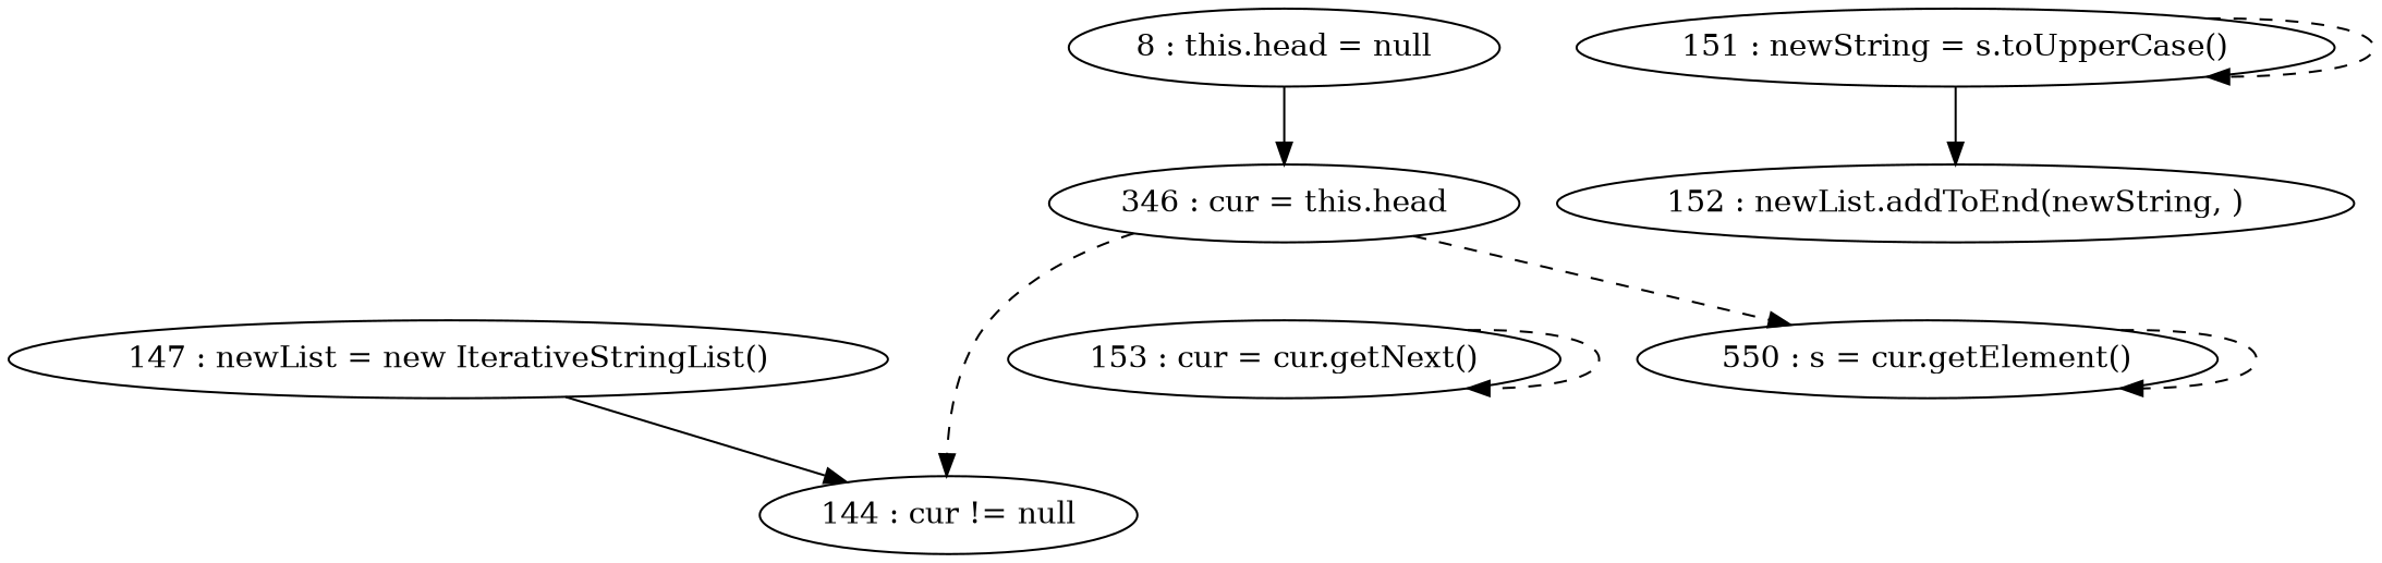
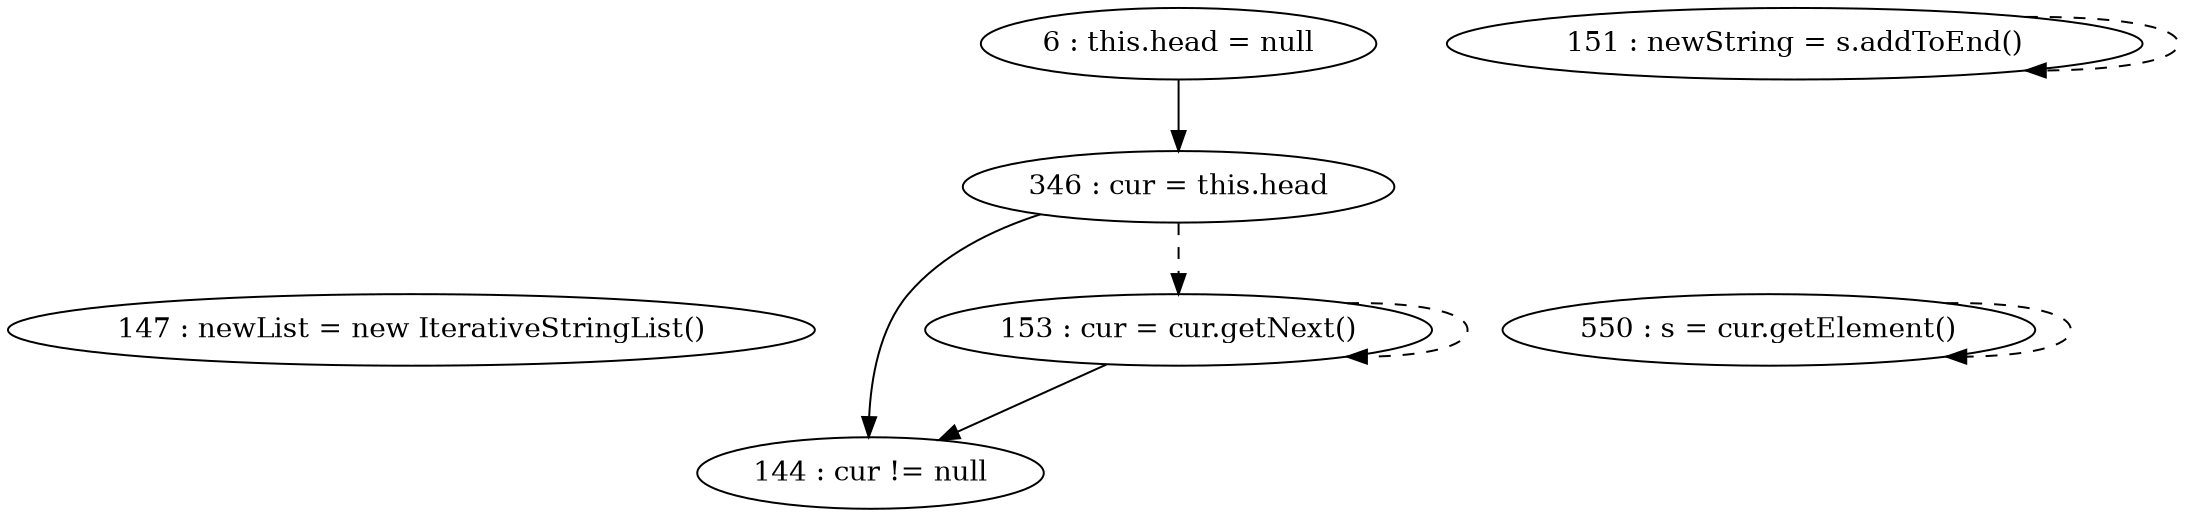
  digraph {
    n1 [label="346 : cur = this.head"]
-   "6 : this.head = null" [label="8 : this.head = null"]
+   "6 : this.head = null"
    n3 [label="144 : cur != null"]
    "153 : cur = cur.getNext()"
    "147 : newList = new IterativeStringList()"
    n6 [label="550 : s = cur.getElement()"]
-   "151 : newString = s.toUpperCase()"
-   "152 : newList.addToEnd(newString, )"
-   n1 -> n3 [style=dashed]
-   n1 -> n6 [style=dashed]
+   "151 : newString = s.toUpperCase()" [label="151 : newString = s.addToEnd()"]
+   n1 -> n3
+   n1 -> "153 : cur = cur.getNext()" [style=dashed]
    "6 : this.head = null" -> n1
-   "147 : newList = new IterativeStringList()" -> n3
+   "153 : cur = cur.getNext()" -> n3
    "153 : cur = cur.getNext()" -> "153 : cur = cur.getNext()" [style=dashed]
    n6 -> n6 [style=dashed]
    "151 : newString = s.toUpperCase()" -> "151 : newString = s.toUpperCase()" [style=dashed]
-   "151 : newString = s.toUpperCase()" -> "152 : newList.addToEnd(newString, )"
  }
